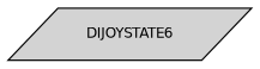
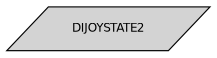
  digraph {
    rankdir=TB
-   n1 [color=black fillcolor=lightgrey fontname=Helvetica fontsize=10 height=0.2 label=DIJOYSTATE6 shape=parallelogram style=filled width=0.4]
+   n1 [color=black fillcolor=lightgrey fontname=Helvetica fontsize=10 height=0.2 label=DIJOYSTATE2 shape=parallelogram style=filled width=0.4]
  }
